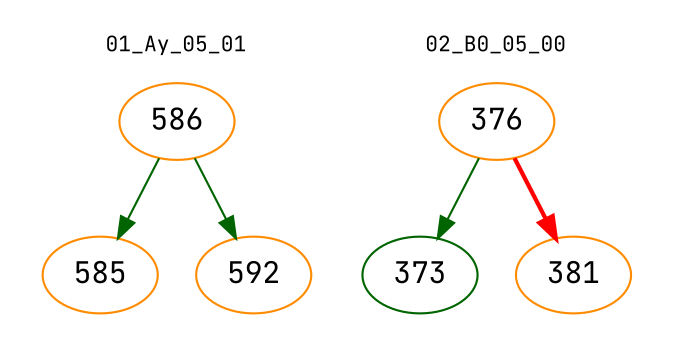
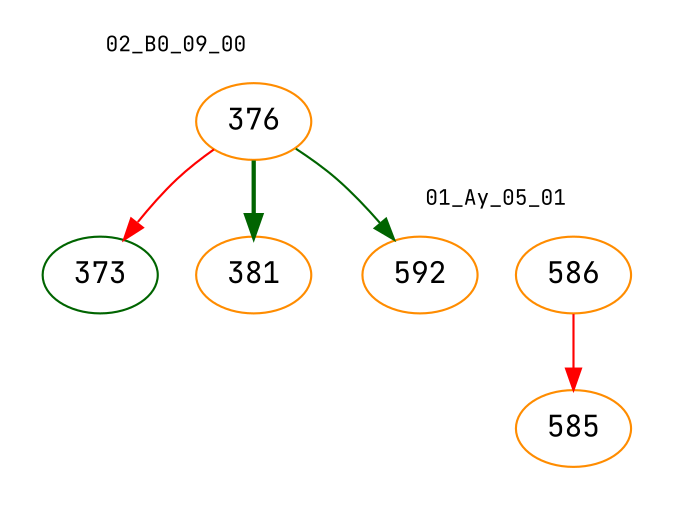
  digraph {
    fontname="JetBrains Mono"
    node [color=darkorange fontname="JetBrains Mono"]
    edge [color=red fontname="JetBrains Mono" style=solid]
    n1 [label=586]
    n2 [label=585]
    n3 [label=592]
    n4 [label=376]
    n5 [color=darkgreen label=373]
    n6 [label=381]
    subgraph cluster_1 {
      color=white
      fontsize=10
      label="01_Ay_05_01"
      n1
      n2
      n3
    }
    subgraph cluster_2 {
      color=white
      fontsize=10
-     label="02_B0_05_00"
+     label="02_B0_09_00"
      n4
      n5
      n6
    }
-   n1 -> n2 [color=darkgreen]
-   n1 -> n3 [color=darkgreen]
-   n4 -> n5 [color=darkgreen]
-   n4 -> n6 [style=bold]
+   n1 -> n2
+   n4 -> n3 [color=darkgreen]
+   n4 -> n5
+   n4 -> n6 [color=darkgreen style=bold]
  }
